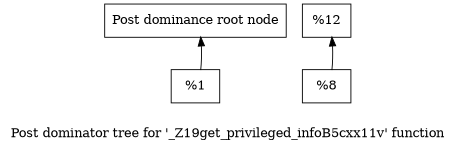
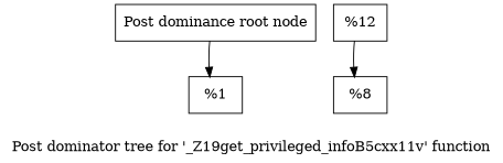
  digraph {
    label="Post dominator tree for '_Z19get_privileged_infoB5cxx11v' function"
    node [shape=record]
    n1 [label="{Post dominance root node}"]
    n2 [label="{%1}"]
    n3 [label="{%12}"]
    n4 [label="{%8}"]
-   n2 -> n1
-   n4 -> n3
+   n1 -> n2
+   n3 -> n4
  }
